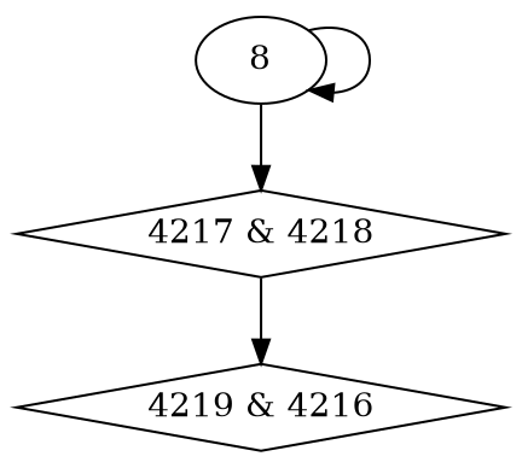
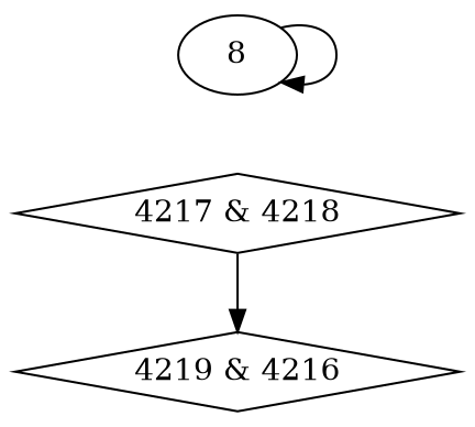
  digraph {
    node [shape=diamond]
    n1 [label="4219 & 4216"]
    n2 [label="4217 & 4218"]
    n3 [label=8 shape=""]
    n2 -> n1
-   n3 -> n2
    n3 -> n3
  }
